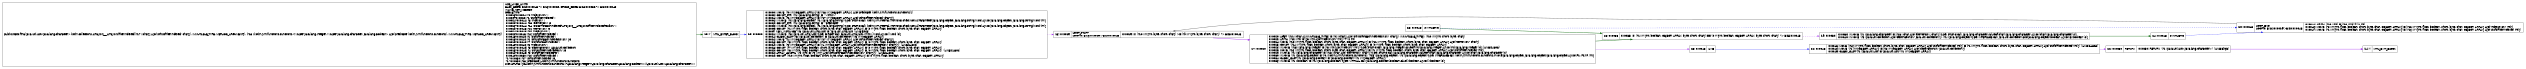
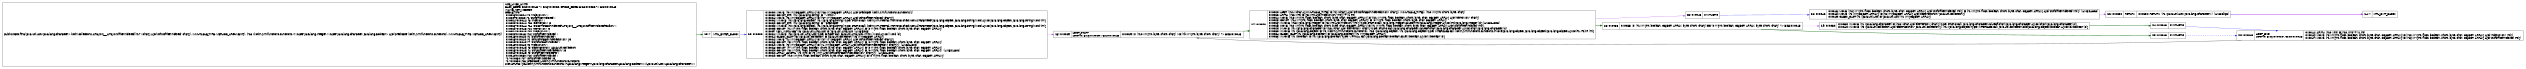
  digraph {
    fontname="DejaVu Sans"
    rankdir=LR
    node [fontname="DejaVu Sans" shape=record]
    edge [color=purple fontname="DejaVu Sans" style=bold]
    n1 [label="{13\:\ ?|MTH_ENTER_BLOCK\l}"]
    n2 [label="{15\:\ 0x0000|0x0000: MOVE  (r0 I:??[OBJECT, ARRAY]) = (r18 I:??[OBJECT, ARRAY] A[D('predicate' kotlin.jvm.functions.Function2)]) \l0x0002: CONST_STR  (r1 I:java.lang.String) =  \"\<this\>\" \l0x0004: MOVE  (r2 I:??[OBJECT, ARRAY]) = (r17 I:??[OBJECT, ARRAY] A[D('$this$filterIndexed' char[])]) \l0x0006: INVOKE  (r2 I:java.lang.Object), (r1 I:java.lang.String) type: STATIC call: kotlin.jvm.internal.Intrinsics.checkNotNullParameter(java.lang.Object, java.lang.String):void A[MD:(java.lang.Object, java.lang.String):void (m)]\l0x0009: CONST_STR  (r1 I:java.lang.String) =  \"predicate\" \l0x000b: INVOKE  (r0 I:java.lang.Object), (r1 I:java.lang.String) type: STATIC call: kotlin.jvm.internal.Intrinsics.checkNotNullParameter(java.lang.Object, java.lang.String):void A[MD:(java.lang.Object, java.lang.String):void (m)]\l0x000e: CONST  (r1 I:??[int, float, boolean, short, byte, char, OBJECT, ARRAY]) = (0 ??[int, float, boolean, short, byte, char, OBJECT, ARRAY]) \l0x000f: NEW_INSTANCE  (r3 I:java.util.ArrayList) =  java.util.ArrayList  (LINE:3963)\l0x0011: INVOKE  (r3 I:java.util.ArrayList) type: DIRECT call: java.util.ArrayList.\<init\>():void A[MD:():void (c)]\l0x0014: CHECK_CAST (r3 I:java.util.Collection) = (java.util.Collection) (r3 I:??[OBJECT, ARRAY]) \l0x0016: MOVE  (r4 I:??[OBJECT, ARRAY]) = (r17 I:??[OBJECT, ARRAY] A[D('$this$filterIndexed' char[])]) \l0x0018: CONST  (r5 I:??[int, float, boolean, short, byte, char, OBJECT, ARRAY]) = (0 ??[int, float, boolean, short, byte, char, OBJECT, ARRAY]) \l0x0019: MOVE  (r6 I:??[OBJECT, ARRAY]) = (r4 I:??[OBJECT, ARRAY] A[D('$this$filterIndexedTo$iv' char[])])  (LINE:24800)\l0x001a: CONST  (r7 I:??[int, float, boolean, short, byte, char, OBJECT, ARRAY]) = (0 ??[int, float, boolean, short, byte, char, OBJECT, ARRAY]) \l0x001b: CONST  (r8 I:??[int, float, boolean, short, byte, char, OBJECT, ARRAY]) = (0 ??[int, float, boolean, short, byte, char, OBJECT, ARRAY])  (LINE:24801)\l0x001c: ARRAY_LENGTH  (r9 I:int) = (r6 I:??[] A[D('$this$forEachIndexed$iv$iv' char[])])  (LINE:24802)\l0x001d: CONST  (r10 I:??[int, float, boolean, short, byte, char, OBJECT, ARRAY]) = (0 ??[int, float, boolean, short, byte, char, OBJECT, ARRAY]) \l}"]
    n3 [label="{16\:\ 0x001e|LOOP_START\lLOOP:0: B:16:0x001e\-\>B:20:0x0043\l|0x001e: IF  (r10 I:??[int, byte, short, char]) \>= (r9 I:??[int, byte, short, char])  \-\> B:23:0x004a \l}"]
    n4 [label="{17\:\ 0x0020|0x0020: AGET  (r11 I:char A[IMMUTABLE_TYPE]) = (r6 I:char[] A[D('$this$forEachIndexed$iv$iv' char[]), IMMUTABLE_TYPE]), (r10 I:??[int, short, byte, char]) \l0x0022: ARITH  (r12 I:int) = (r8 I:int A[D('index$iv$iv' int)]) + (1 int) \l0x0024: MOVE  (r13 I:??[int, float, boolean, short, byte, char, OBJECT, ARRAY]) = (r11 I:??[int, float, boolean, short, byte, char, OBJECT, ARRAY] A[D('item$iv$iv' char)]) \l0x0025: CONST  (r14 I:??[int, float, boolean, short, byte, char, OBJECT, ARRAY]) = (0 ??[int, float, boolean, short, byte, char, OBJECT, ARRAY]) \l0x0026: INVOKE  (r15 I:java.lang.Integer) = (r8 I:int A[D('index$iv' int)]) type: STATIC call: java.lang.Integer.valueOf(int):java.lang.Integer A[MD:(int):java.lang.Integer (c)] (LINE:24803)\l0x002a: MOVE  (r16 I:??[int, float, boolean, short, byte, char, OBJECT, ARRAY]) = (r1 I:??[int, float, boolean, short, byte, char, OBJECT, ARRAY] A[D('$i$f$filterIndexed' int)]) \l0x002c: INVOKE  (r1 I:java.lang.Character) = (r13 I:char A[D('element$iv' char)]) type: STATIC call: java.lang.Character.valueOf(char):java.lang.Character A[MD:(char):java.lang.Character (c)]\l0x0030: INVOKE  (r1 I:java.lang.Object) = (r0 I:kotlin.jvm.functions.Function2), (r15 I:java.lang.Object), (r1 I:java.lang.Object) type: INTERFACE call: kotlin.jvm.functions.Function2.invoke(java.lang.Object, java.lang.Object):java.lang.Object A[MD:(P1, P2):R (m)]\l0x0034: CHECK_CAST (r1 I:java.lang.Boolean) = (java.lang.Boolean) (r1 I:??[OBJECT, ARRAY]) \l0x0036: INVOKE  (r1 I:boolean) = (r1 I:java.lang.Boolean) type: VIRTUAL call: java.lang.Boolean.booleanValue():boolean A[MD:():boolean (c)]\l}"]
-   n5 [label="{23\:\ 0x004a|LINE\l}"]
+   n5 [label="{23\:\ 0x004a|SYNTHETIC\l}"]
    n6 [label="{18\:\ 0x003a|0x003a: IF  (r1 I:??[int, boolean, OBJECT, ARRAY, byte, short, char]) == (0 ??[int, boolean, OBJECT, ARRAY, byte, short, char])  \-\> B:25:0x0043 \l}"]
    n7 [label="{21\:\ 0x004a|0x004a: MOVE  (r16 I:??[int, float, boolean, short, byte, char, OBJECT, ARRAY] A[D('$i$f$filterIndexed' int)]) = (r1 I:??[int, float, boolean, short, byte, char, OBJECT, ARRAY] A[D('$i$f$filterIndexed' int)])  (LINE:24805)\l0x004d: MOVE  (r1 I:??[OBJECT, ARRAY]) = (r3 I:??[OBJECT, ARRAY] A[D('destination$iv' java.util.Collection)]) \l0x004e: CHECK_CAST (r1 I:java.util.List) = (java.util.List) (r1 I:??[OBJECT, ARRAY]) \l}"]
    n8 [label="{19\:\ 0x003c|0x003c: INVOKE  (r1 I:java.lang.Character) = (r13 I:char A[D('element$iv' char)]) type: STATIC call: java.lang.Character.valueOf(char):java.lang.Character A[MD:(char):java.lang.Character (c)]\l0x0040: INVOKE  (r3 I:java.util.Collection A[D('destination$iv' java.util.Collection)]), (r1 I:java.lang.Object) type: INTERFACE call: java.util.Collection.add(java.lang.Object):boolean A[MD:(E):boolean (c)]\l}"]
    n9 [label="{25\:\ 0x0043|SYNTHETIC\l}"]
    n10 [label="{24\:\ 0x0043|SYNTHETIC\l}"]
    n11 [label="{20\:\ 0x0043|LOOP_END\lLOOP:0: B:16:0x001e\-\>B:20:0x0043\l|0x0044: ARITH  (r10 I:int) = (r10 I:int) + (1 int) \l0x0046: MOVE  (r8 I:??[int, float, boolean, short, byte, char, OBJECT, ARRAY]) = (r12 I:??[int, float, boolean, short, byte, char, OBJECT, ARRAY] A[D('index$iv$iv' int)]) \l0x0047: MOVE  (r1 I:??[int, float, boolean, short, byte, char, OBJECT, ARRAY]) = (r16 I:??[int, float, boolean, short, byte, char, OBJECT, ARRAY] A[D('$i$f$filterIndexed' int)]) \l}"]
    n12 [label="{22\:\ 0x0050|RETURN\l|0x0050: RETURN  (r1 I:java.util.List\<java.lang.Character\>)  (LINE:3963)\l}"]
    n13 [label="{14\:\ ?|MTH_EXIT_BLOCK\l}"]
    n14 [label="{public static final java.util.List\<java.lang.Character\> kotlin.collections.ArraysKt___ArraysKt.filterIndexed((r17 I:char[] A[D('$this$filterIndexed' char[]), IMMUTABLE_TYPE, METHOD_ARGUMENT]), (r18 I:kotlin.jvm.functions.Function2\<? super java.lang.Integer, ? super java.lang.Character, java.lang.Boolean\> A[D('predicate' kotlin.jvm.functions.Function2), IMMUTABLE_TYPE, METHOD_ARGUMENT]))  | USE_LINES_HINTS\lBACK_EDGE: B:20:0x0043 \-\> B:16:0x001e, CROSS_EDGE: B:18:0x003a \-\> B:20:0x0043\lINLINE_NOT_NEEDED\lDebug Info:\l  0x001c\-0x0024: r8 'index$iv$iv' I\l  0x000f\-0x002c: r1 '$i$f$filterIndexed' I\l  0x0024\-0x0044: r8 'index$iv' I\l  0x0025\-0x0044: r13 'element$iv' C\l  0x0026\-0x0044: r14 '$i$a$\-forEachIndexed\-ArraysKt___ArraysKt$filterIndexedTo$9$iv' I\l  0x0022\-0x004a: r11 'item$iv$iv' C\l  0x0024\-0x004a: r12 'index$iv$iv' I\l  0x002c\-0x004a: r16 '$i$f$filterIndexed' I\l  0x004a\-0x004c: r1 '$i$f$filterIndexed' I\l  0x001a\-0x004c: r6 '$this$forEachIndexed$iv$iv' [C\l  0x001b\-0x004c: r7 '$i$f$forEachIndexed' I\l  0x004a\-0x004c: r8 'index$iv$iv' I\l  0x0016\-0x004d: r3 'destination$iv' Ljava\/util\/Collection;\l  0x0018\-0x004d: r4 '$this$filterIndexedTo$iv' [C\l  0x0019\-0x004d: r5 '$i$f$filterIndexedTo' I\l  0x004c\-0x0050: r16 '$i$f$filterIndexed' I\l  \-1 \-0x0050: r17 '$this$filterIndexed' [C\l  \-1 \-0x0050: r18 'predicate' Lkotlin\/jvm\/functions\/Function2;\lSIGNATURE: ([CLkotlin\/jvm\/functions\/Function2\<\-Ljava\/lang\/Integer;\-Ljava\/lang\/Character;Ljava\/lang\/Boolean;\>;)Ljava\/util\/List\<Ljava\/lang\/Character;\>;\l}"]
    n1 -> n2 [color=blue style=solid]
    n2 -> n3 [style=dashed]
-   n3 -> n4
+   n3 -> n4 [color=darkgreen]
    n4 -> n5 [style=solid]
    n4 -> n6 [color=darkgreen]
    n5 -> n7 [color=blue style=solid]
    n6 -> n8 [style=dashed]
-   n9 -> n6 [color=darkgreen]
+   n6 -> n9 [color=darkgreen]
    n7 -> n12 [style=solid]
    n8 -> n10 [color=darkgreen]
    n9 -> n11 [color=blue style=dashed]
    n10 -> n11 [color=blue style=solid]
    n11 -> n3 [color=gray40]
    n12 -> n13
    n14 -> n1 [color=darkgreen]
  }
